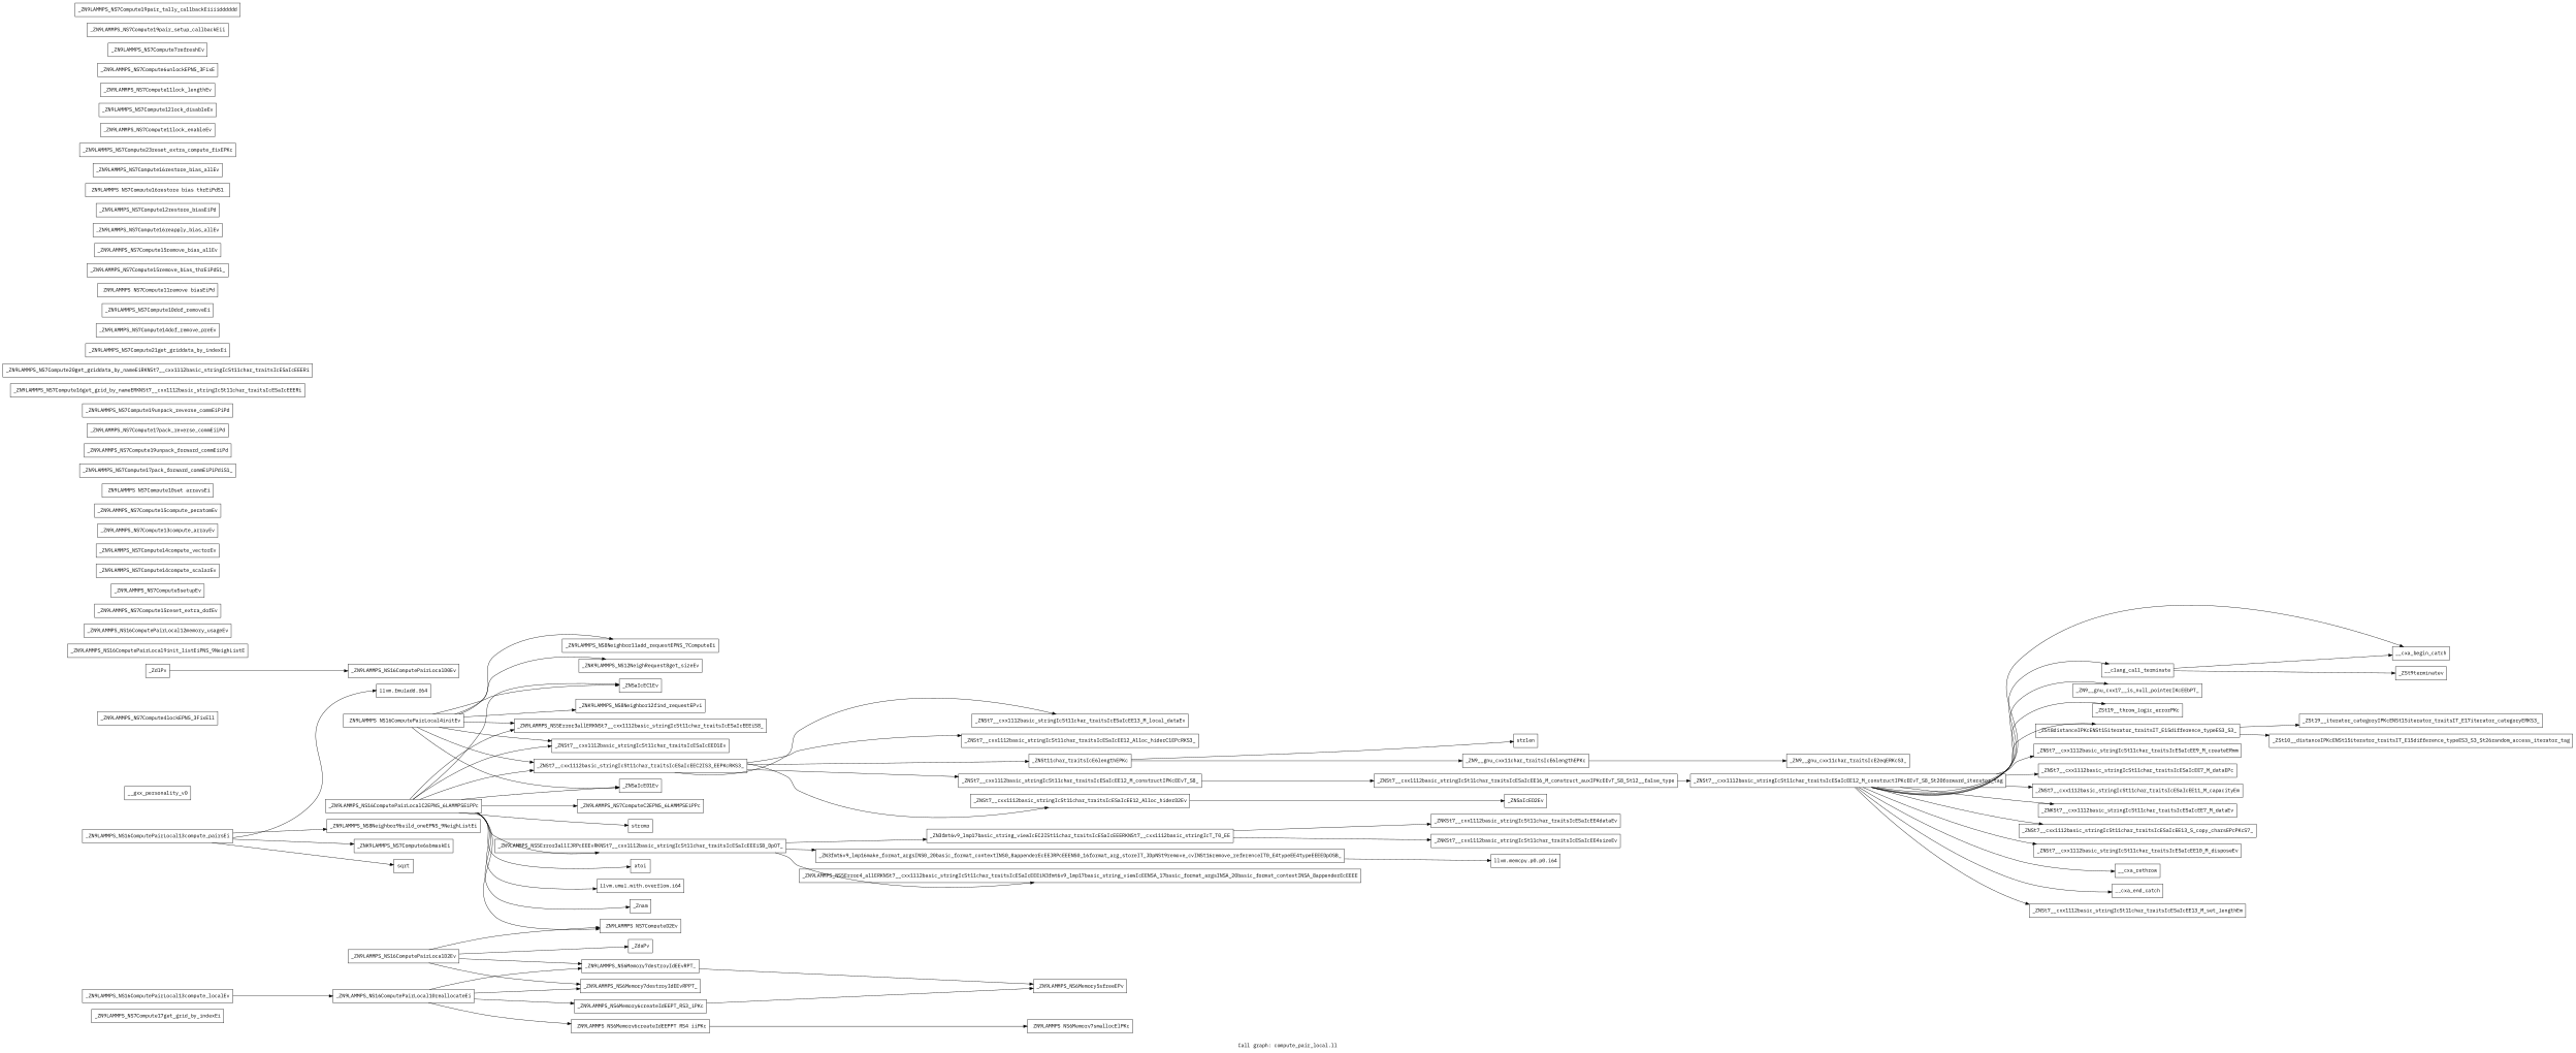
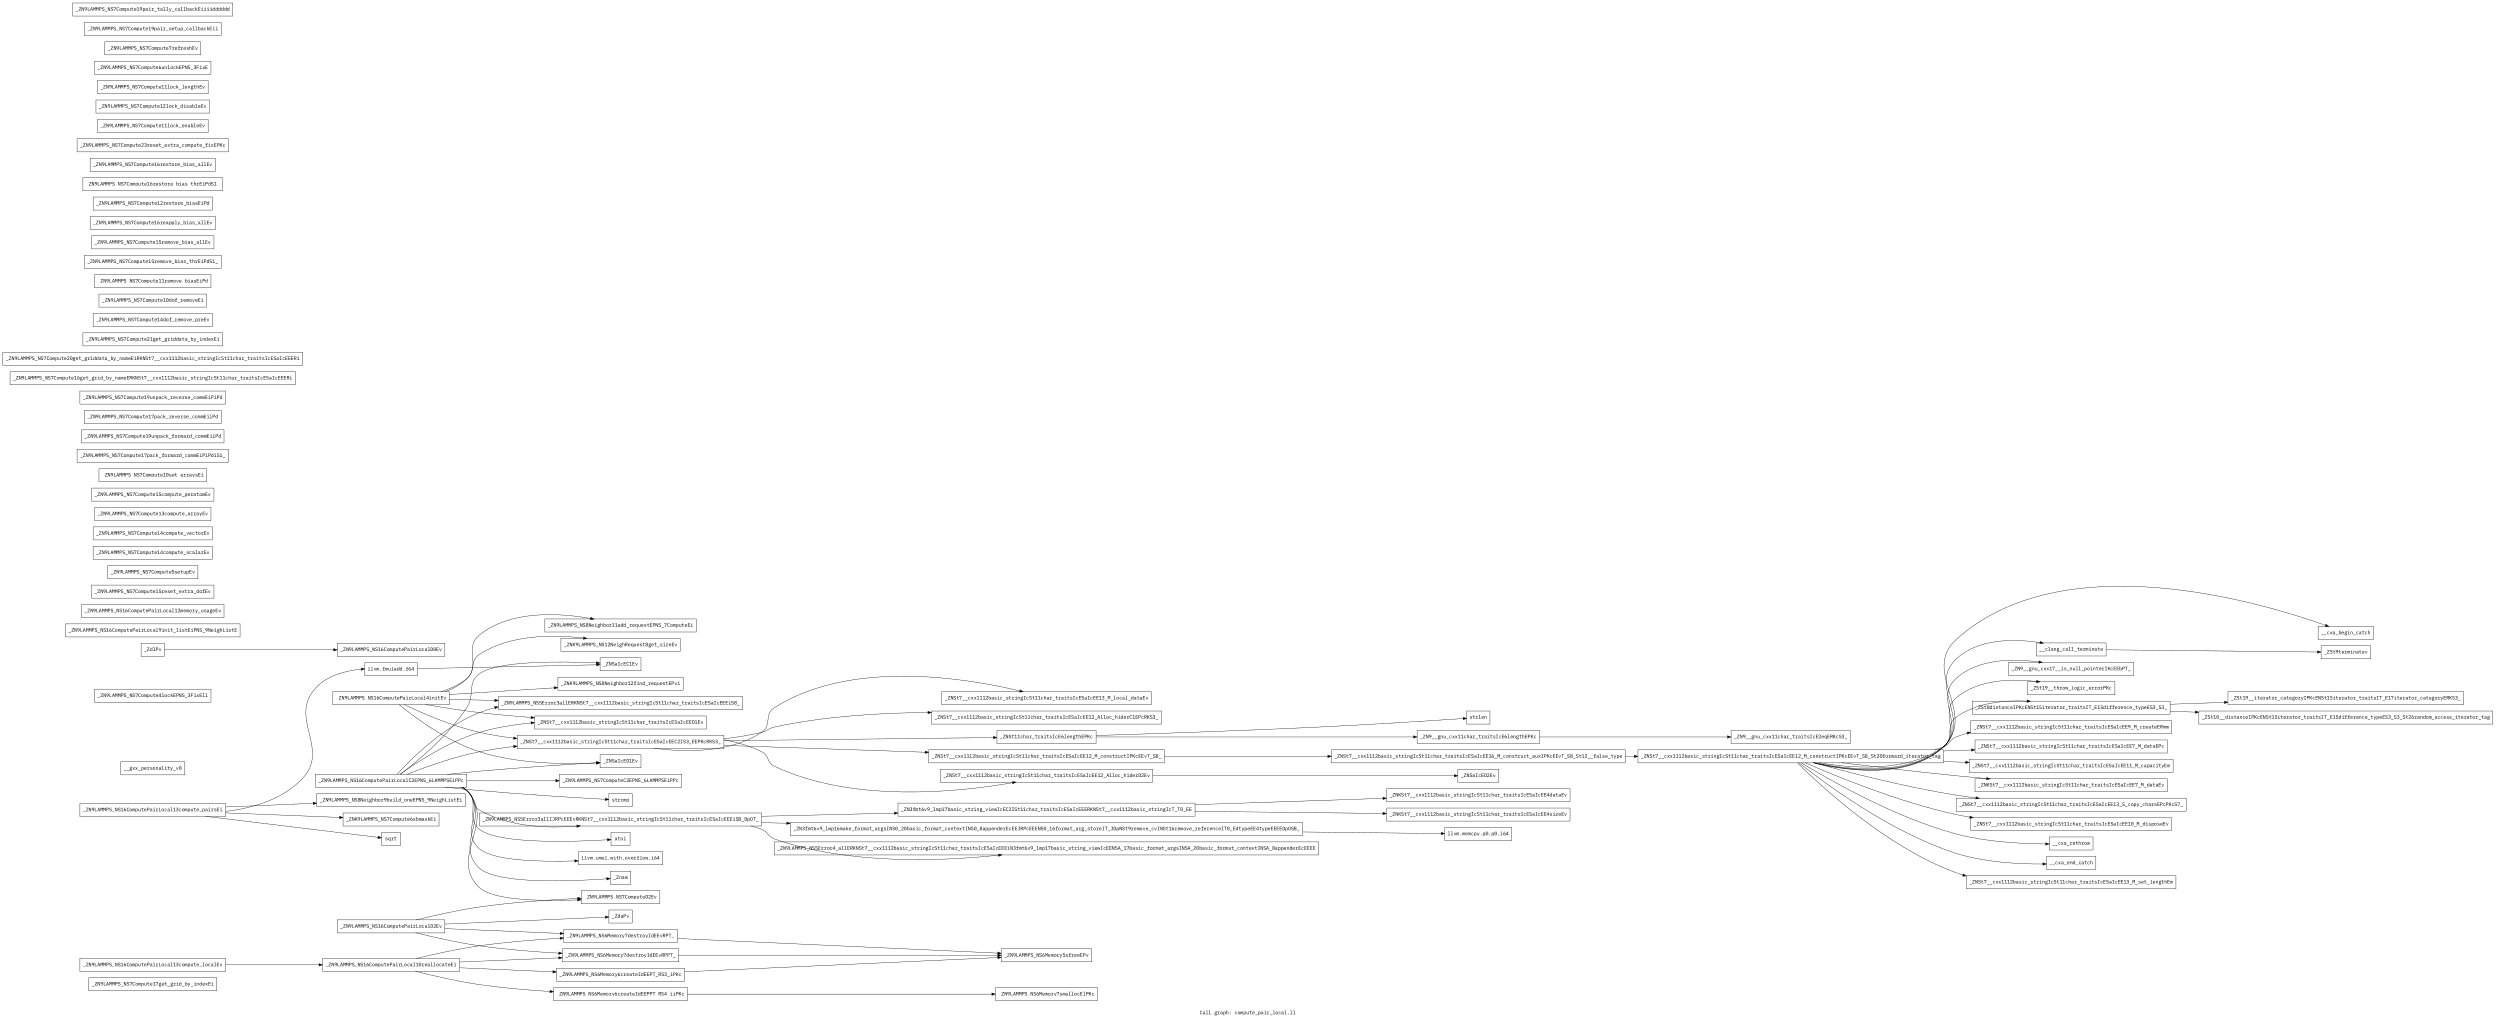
  digraph {
    fontname="IBM Plex Mono"
    label="Call graph: compute_pair_local.ll"
    rankdir=LR
    node [fontname="IBM Plex Mono" shape=record]
    edge [fontname="IBM Plex Mono"]
    n1 [label="{_ZN9LAMMPS_NS7Compute17get_grid_by_indexEi}"]
    n2 [label="{_ZN9LAMMPS_NS16ComputePairLocalC2EPNS_6LAMMPSEiPPc}"]
    n3 [label="{_ZN9LAMMPS_NS7ComputeC2EPNS_6LAMMPSEiPPc}"]
    n4 [label="{_ZNSaIcEC1Ev}"]
    n5 [label="{_ZNSt7__cxx1112basic_stringIcSt11char_traitsIcESaIcEEC2IS3_EEPKcRKS3_}"]
    n6 [label="{_ZN9LAMMPS_NS7ComputeD2Ev}"]
    n7 [label="{_ZNSaIcED1Ev}"]
    n8 [label="{_ZN9LAMMPS_NS5Error3allERKNSt7__cxx1112basic_stringIcSt11char_traitsIcESaIcEEEiS8_}"]
    n9 [label="{_ZNSt7__cxx1112basic_stringIcSt11char_traitsIcESaIcEED1Ev}"]
    n10 [label="{strcmp}"]
    n11 [label="{_ZN9LAMMPS_NS5Error3allIJRPcEEEvRKNSt7__cxx1112basic_stringIcSt11char_traitsIcESaIcEEEiSB_DpOT_}"]
    n12 [label="{atoi}"]
    n13 [label="{llvm.umul.with.overflow.i64}"]
    n14 [label="{_Znam}"]
    n15 [label="{_ZNSt7__cxx1112basic_stringIcSt11char_traitsIcESaIcEE13_M_local_dataEv}"]
    n16 [label="{_ZNSt7__cxx1112basic_stringIcSt11char_traitsIcESaIcEE12_Alloc_hiderC1EPcRKS3_}"]
    n17 [label="{_ZNSt11char_traitsIcE6lengthEPKc}"]
    n18 [label="{_ZNSt7__cxx1112basic_stringIcSt11char_traitsIcESaIcEE12_M_constructIPKcEEvT_S8_}"]
    n19 [label="{_ZNSt7__cxx1112basic_stringIcSt11char_traitsIcESaIcEE12_Alloc_hiderD2Ev}"]
    n20 [label="{_ZN3fmt6v9_lmp17basic_string_viewIcEC2ISt11char_traitsIcESaIcEEERKNSt7__cxx1112basic_stringIcT_T0_EE}"]
    n21 [label="{_ZN3fmt6v9_lmp16make_format_argsINS0_20basic_format_contextINS0_8appenderEcEEJRPcEEENS0_16format_arg_storeIT_JDpNSt9remove_cvINSt16remove_referenceIT0_E4typeEE4typeEEEEDpOSB_}"]
    n22 [label="{_ZN9LAMMPS_NS5Error4_allERKNSt7__cxx1112basic_stringIcSt11char_traitsIcESaIcEEEiN3fmt6v9_lmp17basic_string_viewIcEENSA_17basic_format_argsINSA_20basic_format_contextINSA_8appenderEcEEEE}"]
    n23 [label="{_ZN9__gnu_cxx11char_traitsIcE6lengthEPKc}"]
    n24 [label="{strlen}"]
    n25 [label="{_ZNSt7__cxx1112basic_stringIcSt11char_traitsIcESaIcEE16_M_construct_auxIPKcEEvT_S8_St12__false_type}"]
    n26 [label="{_ZNSaIcED2Ev}"]
    n27 [label="{_ZNKSt7__cxx1112basic_stringIcSt11char_traitsIcESaIcEE4dataEv}"]
    n28 [label="{_ZNKSt7__cxx1112basic_stringIcSt11char_traitsIcESaIcEE4sizeEv}"]
    n29 [label="{llvm.memcpy.p0.p0.i64}"]
    n30 [label="{_ZN9__gnu_cxx11char_traitsIcE2eqERKcS3_}"]
    n31 [label="{_ZNSt7__cxx1112basic_stringIcSt11char_traitsIcESaIcEE12_M_constructIPKcEEvT_S8_St20forward_iterator_tag}"]
    n32 [label="{__gxx_personality_v0}"]
    n33 [label="{_ZN9LAMMPS_NS16ComputePairLocalD2Ev}"]
    n34 [label="{_ZN9LAMMPS_NS6Memory7destroyIdEEvRPT_}"]
    n35 [label="{_ZN9LAMMPS_NS6Memory7destroyIdEEvRPPT_}"]
    n36 [label="{_ZdaPv}"]
    n37 [label="{_ZN9LAMMPS_NS6Memory5sfreeEPv}"]
    n38 [label="{__clang_call_terminate}"]
    n39 [label="{__cxa_begin_catch}"]
    n40 [label="{_ZSt9terminatev}"]
    n41 [label="{_ZN9LAMMPS_NS7Compute4lockEPNS_3FixEll}"]
    n42 [label="{_ZN9LAMMPS_NS16ComputePairLocalD0Ev}"]
    n43 [label="{_ZdlPv}"]
    n44 [label="{_ZN9LAMMPS_NS16ComputePairLocal4initEv}"]
    n45 [label="{_ZN9LAMMPS_NS8Neighbor11add_requestEPNS_7ComputeEi}"]
    n46 [label="{_ZNK9LAMMPS_NS12NeighRequest8get_sizeEv}"]
    n47 [label="{_ZNK9LAMMPS_NS8Neighbor12find_requestEPvi}"]
    n48 [label="{_ZN9LAMMPS_NS16ComputePairLocal9init_listEiPNS_9NeighListE}"]
    n49 [label="{_ZN9LAMMPS_NS16ComputePairLocal13compute_localEv}"]
    n50 [label="{_ZN9LAMMPS_NS16ComputePairLocal10reallocateEi}"]
    n51 [label="{_ZN9LAMMPS_NS16ComputePairLocal13compute_pairsEi}"]
    n52 [label="{_ZN9LAMMPS_NS8Neighbor9build_oneEPNS_9NeighListEi}"]
    n53 [label="{_ZNK9LAMMPS_NS7Compute6sbmaskEi}"]
    n54 [label="{sqrt}"]
    n55 [label="{llvm.fmuladd.f64}"]
    n56 [label="{_ZN9LAMMPS_NS6Memory6createIdEEPT_RS3_iPKc}"]
    n57 [label="{_ZN9LAMMPS_NS6Memory6createIdEEPPT_RS4_iiPKc}"]
    n58 [label="{_ZN9LAMMPS_NS6Memory7smallocElPKc}"]
    n59 [label="{_ZN9LAMMPS_NS16ComputePairLocal12memory_usageEv}"]
    n60 [label="{_ZN9LAMMPS_NS7Compute15reset_extra_dofEv}"]
    n61 [label="{_ZN9LAMMPS_NS7Compute5setupEv}"]
    n62 [label="{_ZN9LAMMPS_NS7Compute14compute_scalarEv}"]
    n63 [label="{_ZN9LAMMPS_NS7Compute14compute_vectorEv}"]
    n64 [label="{_ZN9LAMMPS_NS7Compute13compute_arrayEv}"]
    n65 [label="{_ZN9LAMMPS_NS7Compute15compute_peratomEv}"]
    n66 [label="{_ZN9LAMMPS_NS7Compute10set_arraysEi}"]
    n67 [label="{_ZN9LAMMPS_NS7Compute17pack_forward_commEiPiPdiS1_}"]
    n68 [label="{_ZN9LAMMPS_NS7Compute19unpack_forward_commEiiPd}"]
    n69 [label="{_ZN9LAMMPS_NS7Compute17pack_reverse_commEiiPd}"]
    n70 [label="{_ZN9LAMMPS_NS7Compute19unpack_reverse_commEiPiPd}"]
    n71 [label="{_ZN9LAMMPS_NS7Compute16get_grid_by_nameERKNSt7__cxx1112basic_stringIcSt11char_traitsIcESaIcEEERi}"]
    n72 [label="{_ZN9LAMMPS_NS7Compute20get_griddata_by_nameEiRKNSt7__cxx1112basic_stringIcSt11char_traitsIcESaIcEEERi}"]
    n73 [label="{_ZN9LAMMPS_NS7Compute21get_griddata_by_indexEi}"]
    n74 [label="{_ZN9LAMMPS_NS7Compute14dof_remove_preEv}"]
    n75 [label="{_ZN9LAMMPS_NS7Compute10dof_removeEi}"]
    n76 [label="{_ZN9LAMMPS_NS7Compute11remove_biasEiPd}"]
    n77 [label="{_ZN9LAMMPS_NS7Compute15remove_bias_thrEiPdS1_}"]
    n78 [label="{_ZN9LAMMPS_NS7Compute15remove_bias_allEv}"]
    n79 [label="{_ZN9LAMMPS_NS7Compute16reapply_bias_allEv}"]
    n80 [label="{_ZN9LAMMPS_NS7Compute12restore_biasEiPd}"]
    n81 [label="{_ZN9LAMMPS_NS7Compute16restore_bias_thrEiPdS1_}"]
    n82 [label="{_ZN9LAMMPS_NS7Compute16restore_bias_allEv}"]
    n83 [label="{_ZN9LAMMPS_NS7Compute23reset_extra_compute_fixEPKc}"]
    n84 [label="{_ZN9LAMMPS_NS7Compute11lock_enableEv}"]
    n85 [label="{_ZN9LAMMPS_NS7Compute12lock_disableEv}"]
    n86 [label="{_ZN9LAMMPS_NS7Compute11lock_lengthEv}"]
    n87 [label="{_ZN9LAMMPS_NS7Compute6unlockEPNS_3FixE}"]
    n88 [label="{_ZN9LAMMPS_NS7Compute7refreshEv}"]
    n89 [label="{_ZN9LAMMPS_NS7Compute19pair_setup_callbackEii}"]
    n90 [label="{_ZN9LAMMPS_NS7Compute19pair_tally_callbackEiiiidddddd}"]
    n91 [label="{_ZN9__gnu_cxx17__is_null_pointerIKcEEbPT_}"]
    n92 [label="{_ZSt19__throw_logic_errorPKc}"]
    n93 [label="{_ZSt8distanceIPKcENSt15iterator_traitsIT_E15difference_typeES3_S3_}"]
    n94 [label="{_ZNSt7__cxx1112basic_stringIcSt11char_traitsIcESaIcEE9_M_createERmm}"]
    n95 [label="{_ZNSt7__cxx1112basic_stringIcSt11char_traitsIcESaIcEE7_M_dataEPc}"]
    n96 [label="{_ZNSt7__cxx1112basic_stringIcSt11char_traitsIcESaIcEE11_M_capacityEm}"]
    n97 [label="{_ZNKSt7__cxx1112basic_stringIcSt11char_traitsIcESaIcEE7_M_dataEv}"]
    n98 [label="{_ZNSt7__cxx1112basic_stringIcSt11char_traitsIcESaIcEE13_S_copy_charsEPcPKcS7_}"]
    n99 [label="{_ZNSt7__cxx1112basic_stringIcSt11char_traitsIcESaIcEE10_M_disposeEv}"]
    n100 [label="{__cxa_rethrow}"]
    n101 [label="{__cxa_end_catch}"]
    n102 [label="{_ZNSt7__cxx1112basic_stringIcSt11char_traitsIcESaIcEE13_M_set_lengthEm}"]
    n103 [label="{_ZSt19__iterator_categoryIPKcENSt15iterator_traitsIT_E17iterator_categoryERKS3_}"]
    n104 [label="{_ZSt10__distanceIPKcENSt15iterator_traitsIT_E15difference_typeES3_S3_St26random_access_iterator_tag}"]
    n2 -> n3
    n2 -> n4
    n2 -> n5
    n2 -> n6
    n2 -> n7
    n2 -> n8
    n2 -> n9
    n2 -> n10
    n2 -> n11
    n2 -> n12
    n2 -> n13
    n2 -> n14
    n5 -> n15
    n5 -> n16
    n5 -> n17
    n5 -> n18
    n5 -> n19
    n11 -> n20
    n11 -> n21
    n11 -> n22
    n17 -> n23
    n17 -> n24
    n18 -> n25
    n19 -> n26
    n20 -> n27
    n20 -> n28
    n21 -> n29
    n23 -> n30
    n25 -> n31
    n31 -> n38
    n31 -> n39
    n31 -> n91
    n31 -> n92
    n31 -> n93
    n31 -> n94
    n31 -> n95
    n31 -> n96
    n31 -> n97
    n31 -> n98
    n31 -> n99
    n31 -> n100
    n31 -> n101
    n31 -> n102
    n33 -> n6
    n33 -> n34
    n33 -> n35
    n33 -> n36
    n34 -> n37
-   n38 -> n39
+   n35 -> n37
    n38 -> n40
    n43 -> n42
-   n44 -> n4
+   n55 -> n4
    n44 -> n5
    n44 -> n7
    n44 -> n8
    n44 -> n9
    n44 -> n45
    n44 -> n46
    n44 -> n47
    n49 -> n50
    n50 -> n34
    n50 -> n35
    n50 -> n56
    n50 -> n57
    n51 -> n52
    n51 -> n53
    n51 -> n54
    n51 -> n55
    n56 -> n37
    n57 -> n58
    n93 -> n103
    n93 -> n104
  }
